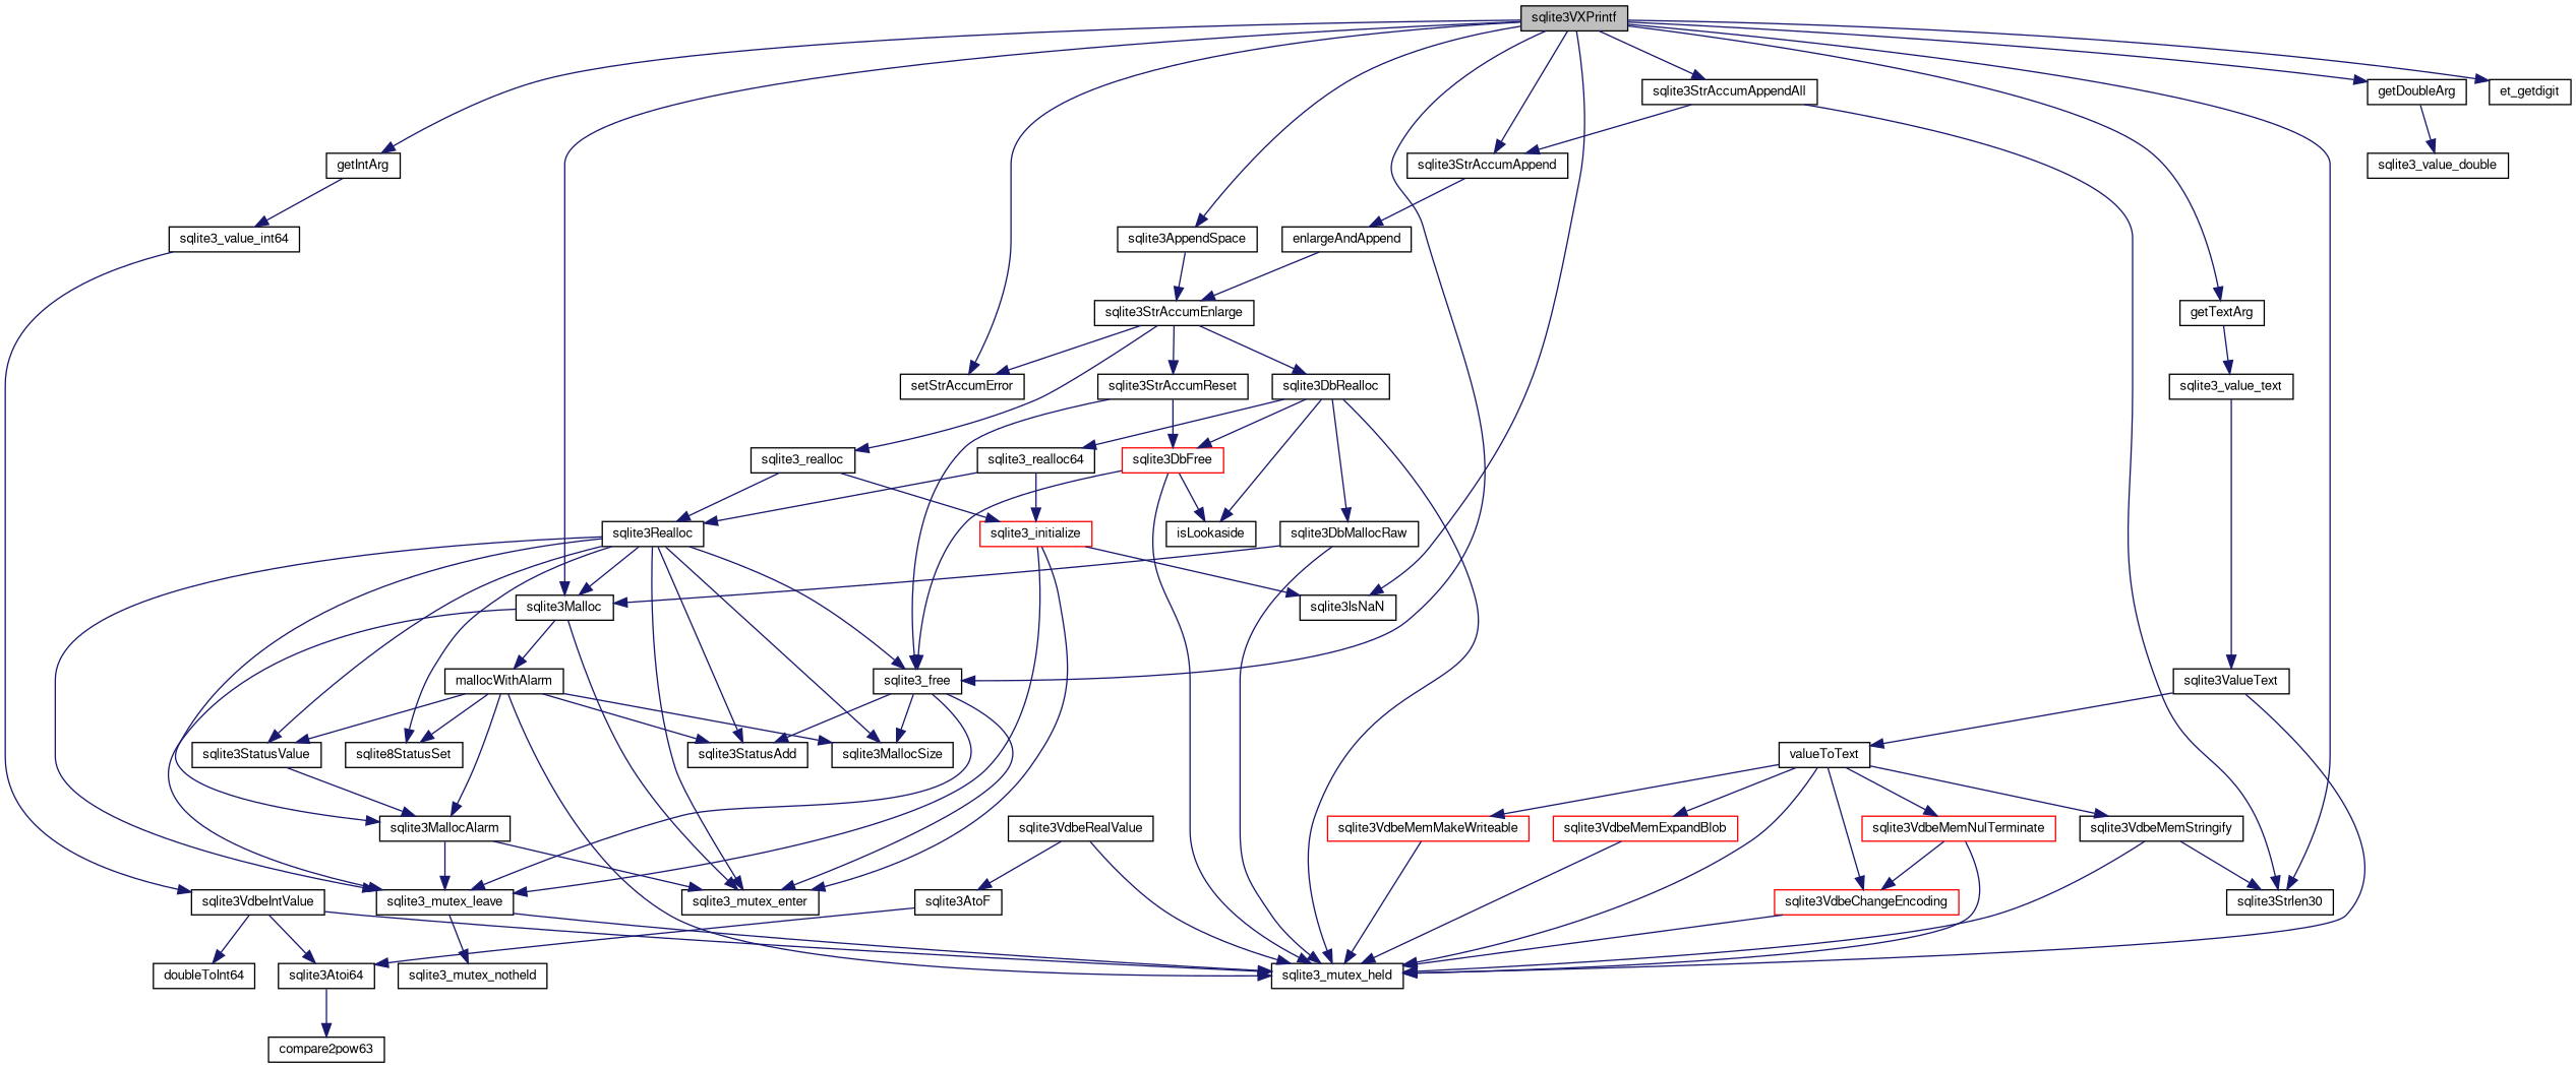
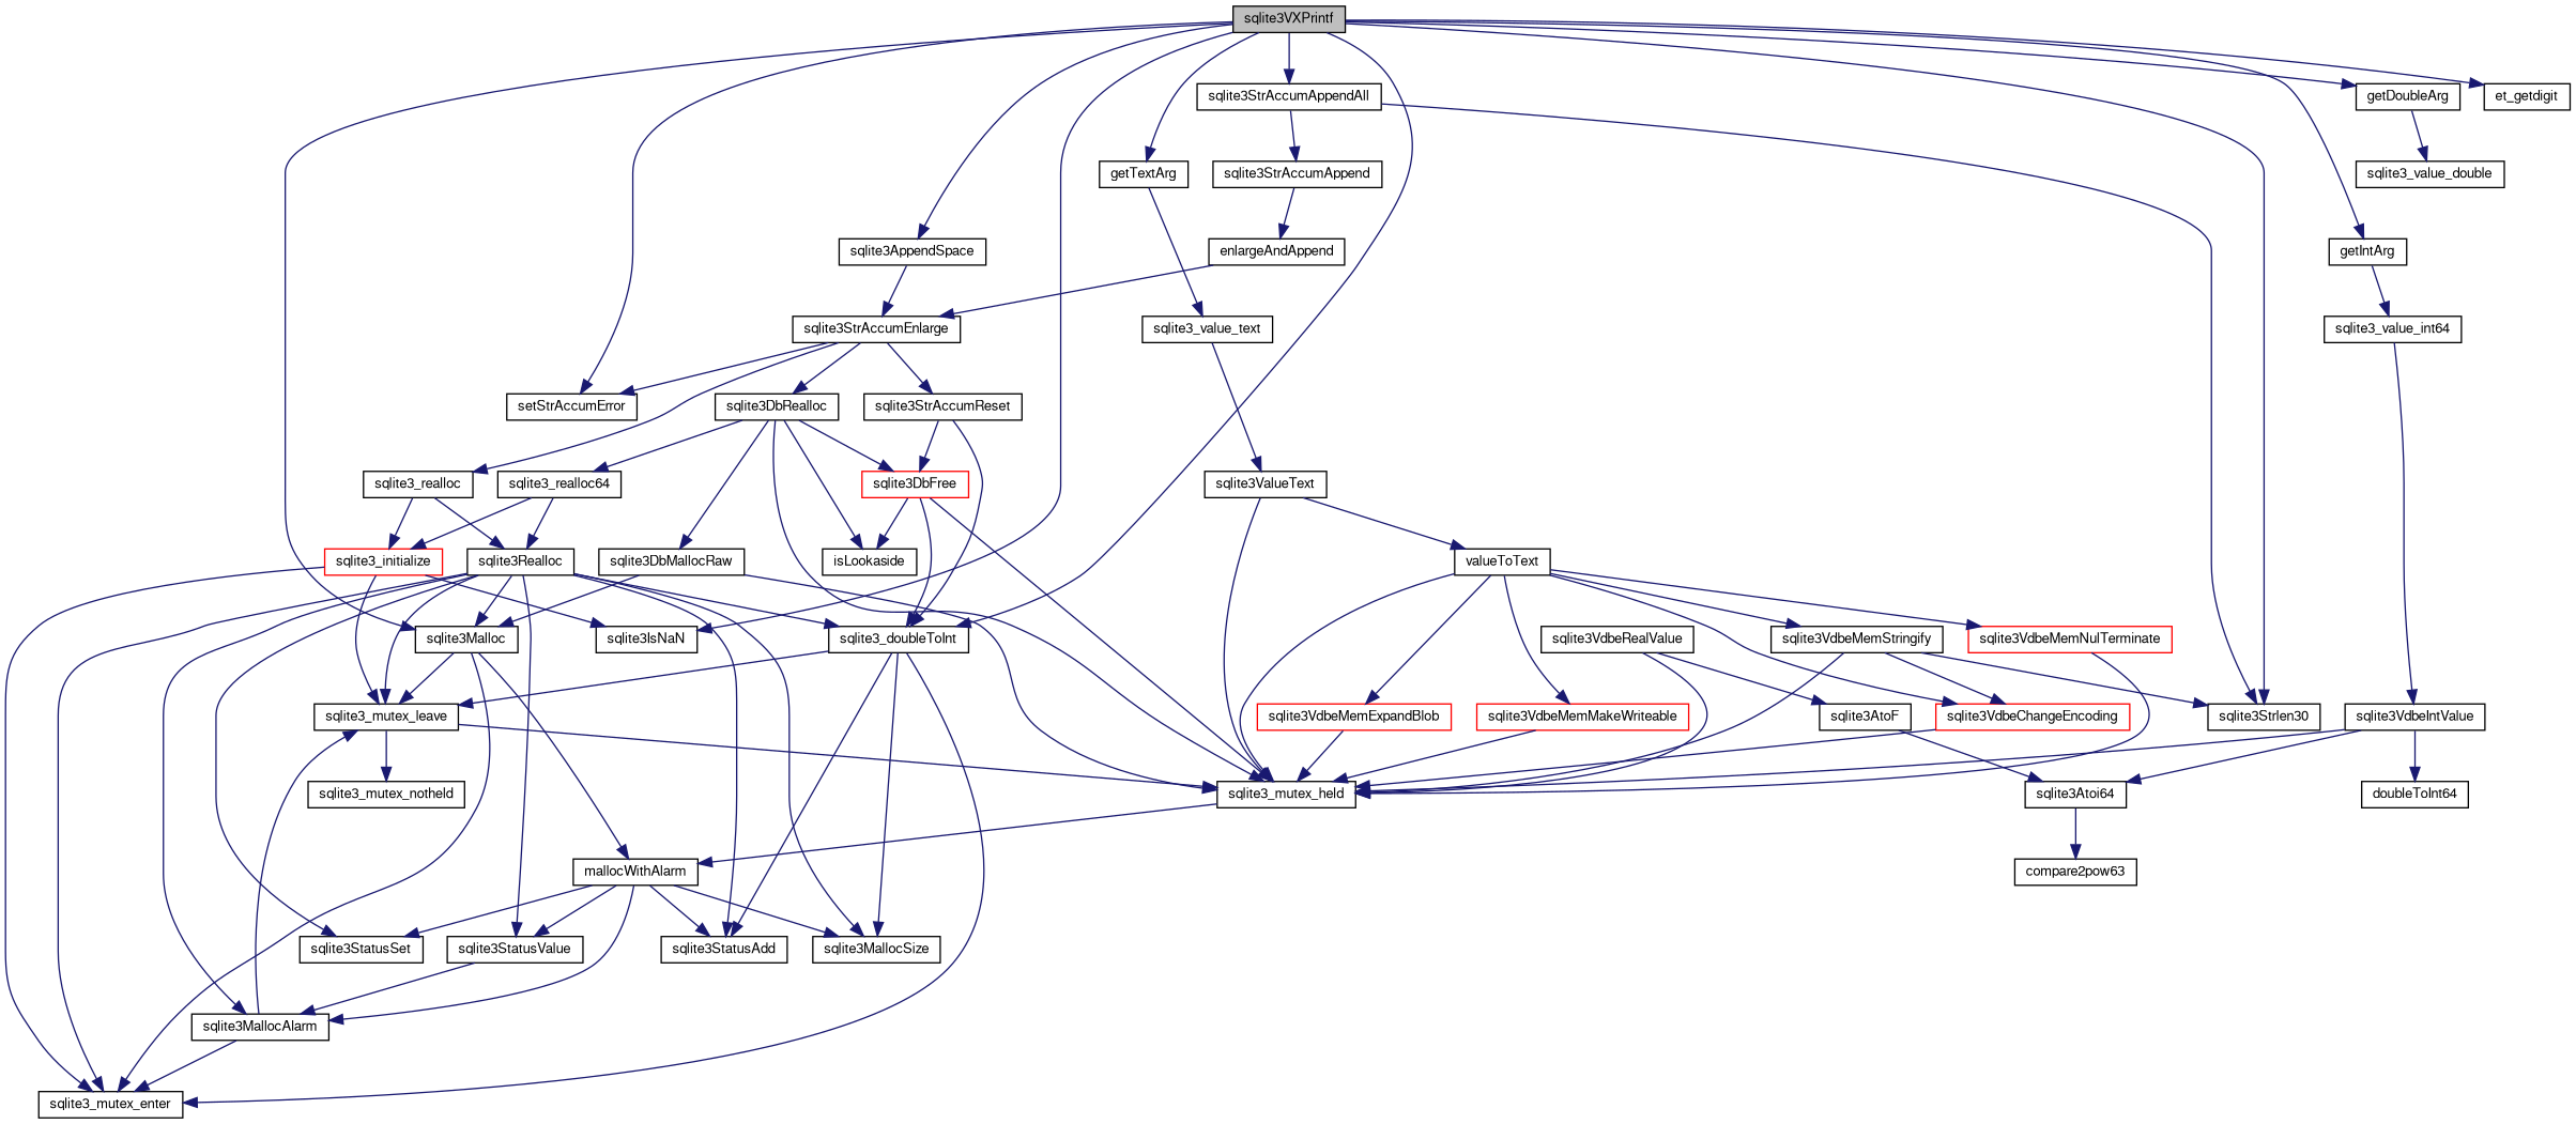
  digraph {
    rankdir=TB
    node [color=black fillcolor=white fontname=FreeSans fontsize=10 shape=record style=filled]
    edge [color=midnightblue fontname=FreeSans fontsize=10 labelfontname=FreeSans labelfontsize=10 style=solid]
    n1 [fillcolor=grey75 fontcolor=black height=0.2 label=sqlite3VXPrintf width=0.4]
    n2 [height=0.2 label=sqlite3StrAccumAppend width=0.4]
    n3 [height=0.2 label=setStrAccumError width=0.4]
-   n4 [height=0.2 label=sqlite3_free width=0.4]
+   n4 [height=0.2 label=sqlite3_doubleToInt width=0.4]
    n5 [height=0.2 label=sqlite3Malloc width=0.4]
    n6 [height=0.2 label=sqlite3IsNaN width=0.4]
    n7 [height=0.2 label=getIntArg width=0.4]
    n8 [height=0.2 label=getDoubleArg width=0.4]
    n9 [height=0.2 label=sqlite3Strlen30 width=0.4]
    n10 [height=0.2 label=et_getdigit width=0.4]
    n11 [height=0.2 label=getTextArg width=0.4]
    n12 [height=0.2 label=sqlite3StrAccumAppendAll width=0.4]
    n13 [height=0.2 label=sqlite3AppendSpace width=0.4]
    n14 [height=0.2 label=enlargeAndAppend width=0.4]
    n15 [height=0.2 label=sqlite3_mutex_enter width=0.4]
    n16 [height=0.2 label=sqlite3StatusAdd width=0.4]
    n17 [height=0.2 label=sqlite3MallocSize width=0.4]
    n18 [height=0.2 label=sqlite3_mutex_leave width=0.4]
    n19 [height=0.2 label=mallocWithAlarm width=0.4]
    n20 [height=0.2 label=sqlite3_value_int64 width=0.4]
    n21 [height=0.2 label=sqlite3_value_double width=0.4]
    n22 [height=0.2 label=sqlite3_value_text width=0.4]
    n23 [height=0.2 label=sqlite3StrAccumEnlarge width=0.4]
    n24 [height=0.2 label=sqlite3StrAccumReset width=0.4]
    n25 [height=0.2 label=sqlite3DbRealloc width=0.4]
    n26 [height=0.2 label=sqlite3_realloc width=0.4]
    n27 [color=red height=0.2 label=sqlite3DbFree width=0.4]
    n28 [height=0.2 label=sqlite3_mutex_held width=0.4]
    n29 [height=0.2 label=isLookaside width=0.4]
    n30 [height=0.2 label=sqlite3DbMallocRaw width=0.4]
    n31 [height=0.2 label=sqlite3_realloc64 width=0.4]
    n32 [color=red height=0.2 label=sqlite3_initialize width=0.4]
    n33 [height=0.2 label=sqlite3Realloc width=0.4]
    n34 [height=0.2 label=sqlite3_mutex_notheld width=0.4]
-   n35 [height=0.2 label=sqlite8StatusSet width=0.4]
+   n35 [height=0.2 label=sqlite3StatusSet width=0.4]
    n36 [height=0.2 label=sqlite3StatusValue width=0.4]
    n37 [height=0.2 label=sqlite3MallocAlarm width=0.4]
    n38 [height=0.2 label=sqlite3VdbeIntValue width=0.4]
    n39 [height=0.2 label=doubleToInt64 width=0.4]
    n40 [height=0.2 label=sqlite3Atoi64 width=0.4]
    n41 [height=0.2 label=compare2pow63 width=0.4]
    n42 [height=0.2 label=sqlite3VdbeRealValue width=0.4]
    n43 [height=0.2 label=sqlite3AtoF width=0.4]
    n44 [height=0.2 label=sqlite3ValueText width=0.4]
    n45 [height=0.2 label=valueToText width=0.4]
    n46 [color=red height=0.2 label=sqlite3VdbeMemExpandBlob width=0.4]
    n47 [color=red height=0.2 label=sqlite3VdbeChangeEncoding width=0.4]
    n48 [color=red height=0.2 label=sqlite3VdbeMemMakeWriteable width=0.4]
    n49 [color=red height=0.2 label=sqlite3VdbeMemNulTerminate width=0.4]
    n50 [height=0.2 label=sqlite3VdbeMemStringify width=0.4]
-   n1 -> n2
    n1 -> n3
    n1 -> n4
    n1 -> n5
    n1 -> n6
    n1 -> n7
    n1 -> n8
    n1 -> n9
    n1 -> n10
    n1 -> n11
    n1 -> n12
    n1 -> n13
    n2 -> n14
    n4 -> n15
    n4 -> n16
    n4 -> n17
    n4 -> n18
    n5 -> n15
    n5 -> n18
    n5 -> n19
    n7 -> n20
    n8 -> n21
    n11 -> n22
    n12 -> n2
    n12 -> n9
    n13 -> n23
    n14 -> n23
    n18 -> n28
    n18 -> n34
    n19 -> n16
    n19 -> n17
-   n19 -> n28
+   n28 -> n19
    n19 -> n35
    n19 -> n36
    n19 -> n37
    n20 -> n38
    n22 -> n44
    n23 -> n3
    n23 -> n24
    n23 -> n25
    n23 -> n26
    n24 -> n4
    n24 -> n27
    n25 -> n27
    n25 -> n28
    n25 -> n29
    n25 -> n30
    n25 -> n31
    n26 -> n32
    n26 -> n33
    n27 -> n4
    n27 -> n28
    n27 -> n29
    n30 -> n5
    n30 -> n28
    n31 -> n32
    n31 -> n33
    n32 -> n6
    n32 -> n15
    n32 -> n18
    n33 -> n4
    n33 -> n5
    n33 -> n15
    n33 -> n16
    n33 -> n17
    n33 -> n18
    n33 -> n35
    n33 -> n36
    n33 -> n37
    n36 -> n37
    n37 -> n15
    n37 -> n18
    n38 -> n28
    n38 -> n39
    n38 -> n40
    n40 -> n41
    n42 -> n28
    n42 -> n43
    n43 -> n40
    n44 -> n28
    n44 -> n45
    n45 -> n28
    n45 -> n46
    n45 -> n47
    n45 -> n48
    n45 -> n49
    n45 -> n50
    n46 -> n28
    n47 -> n28
    n48 -> n28
    n49 -> n28
    n50 -> n9
    n50 -> n28
-   n49 -> n47
+   n50 -> n47
  }
